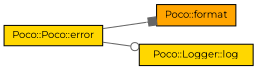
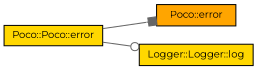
  digraph {
    fontname=Montserrat
    rankdir=LR
    node [color=black fillcolor=gold fontname=Montserrat fontsize=10 shape=record style=filled]
    edge [color=gray40 fontname=Montserrat fontsize=10 labelfontname=Helvetica labelfontsize=10 style=solid]
    n1 [fontcolor=black height=0.2 label="Poco::Poco::error" width=0.4]
-   n2 [fillcolor=orange height=0.2 label="Poco::format" width=0.4]
-   n3 [height=0.2 label="Poco::Logger::log" width=0.4]
+   n2 [fillcolor=orange height=0.2 label="Poco::error" width=0.4]
+   n3 [height=0.2 label="Logger::Logger::log" width=0.4]
    n1 -> n2 [arrowhead=box]
    n1 -> n3 [arrowhead=odot]
  }
